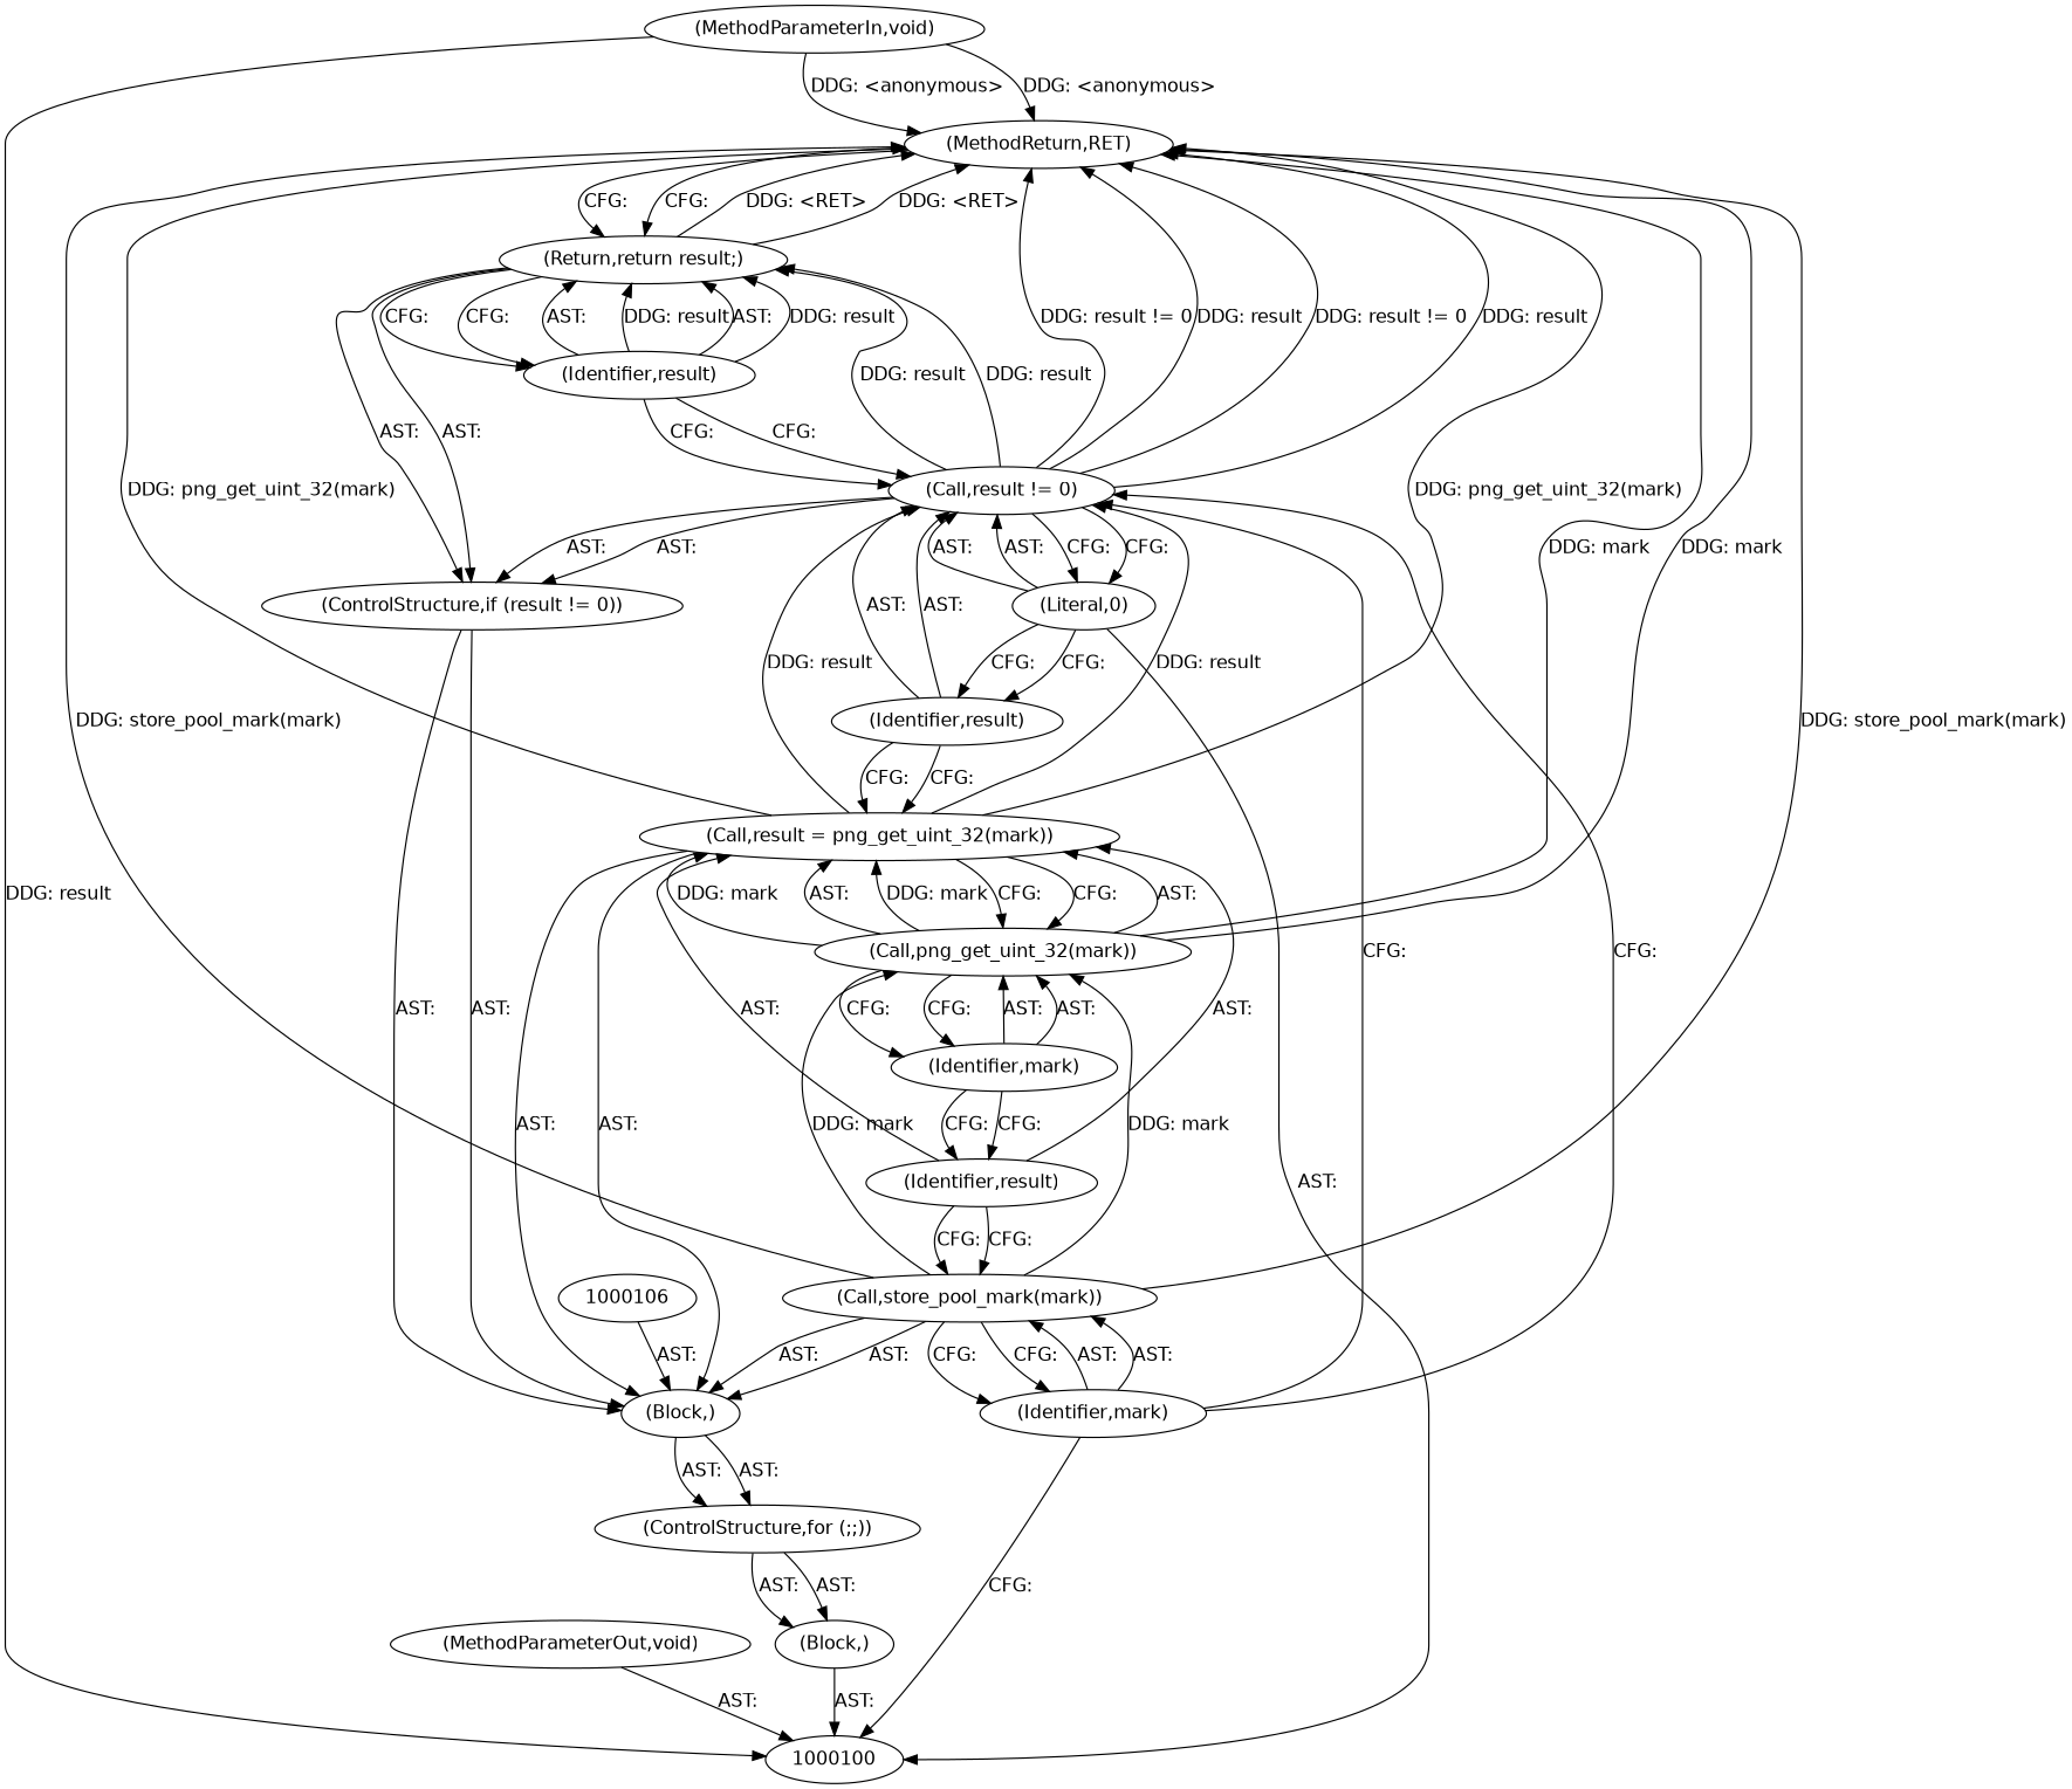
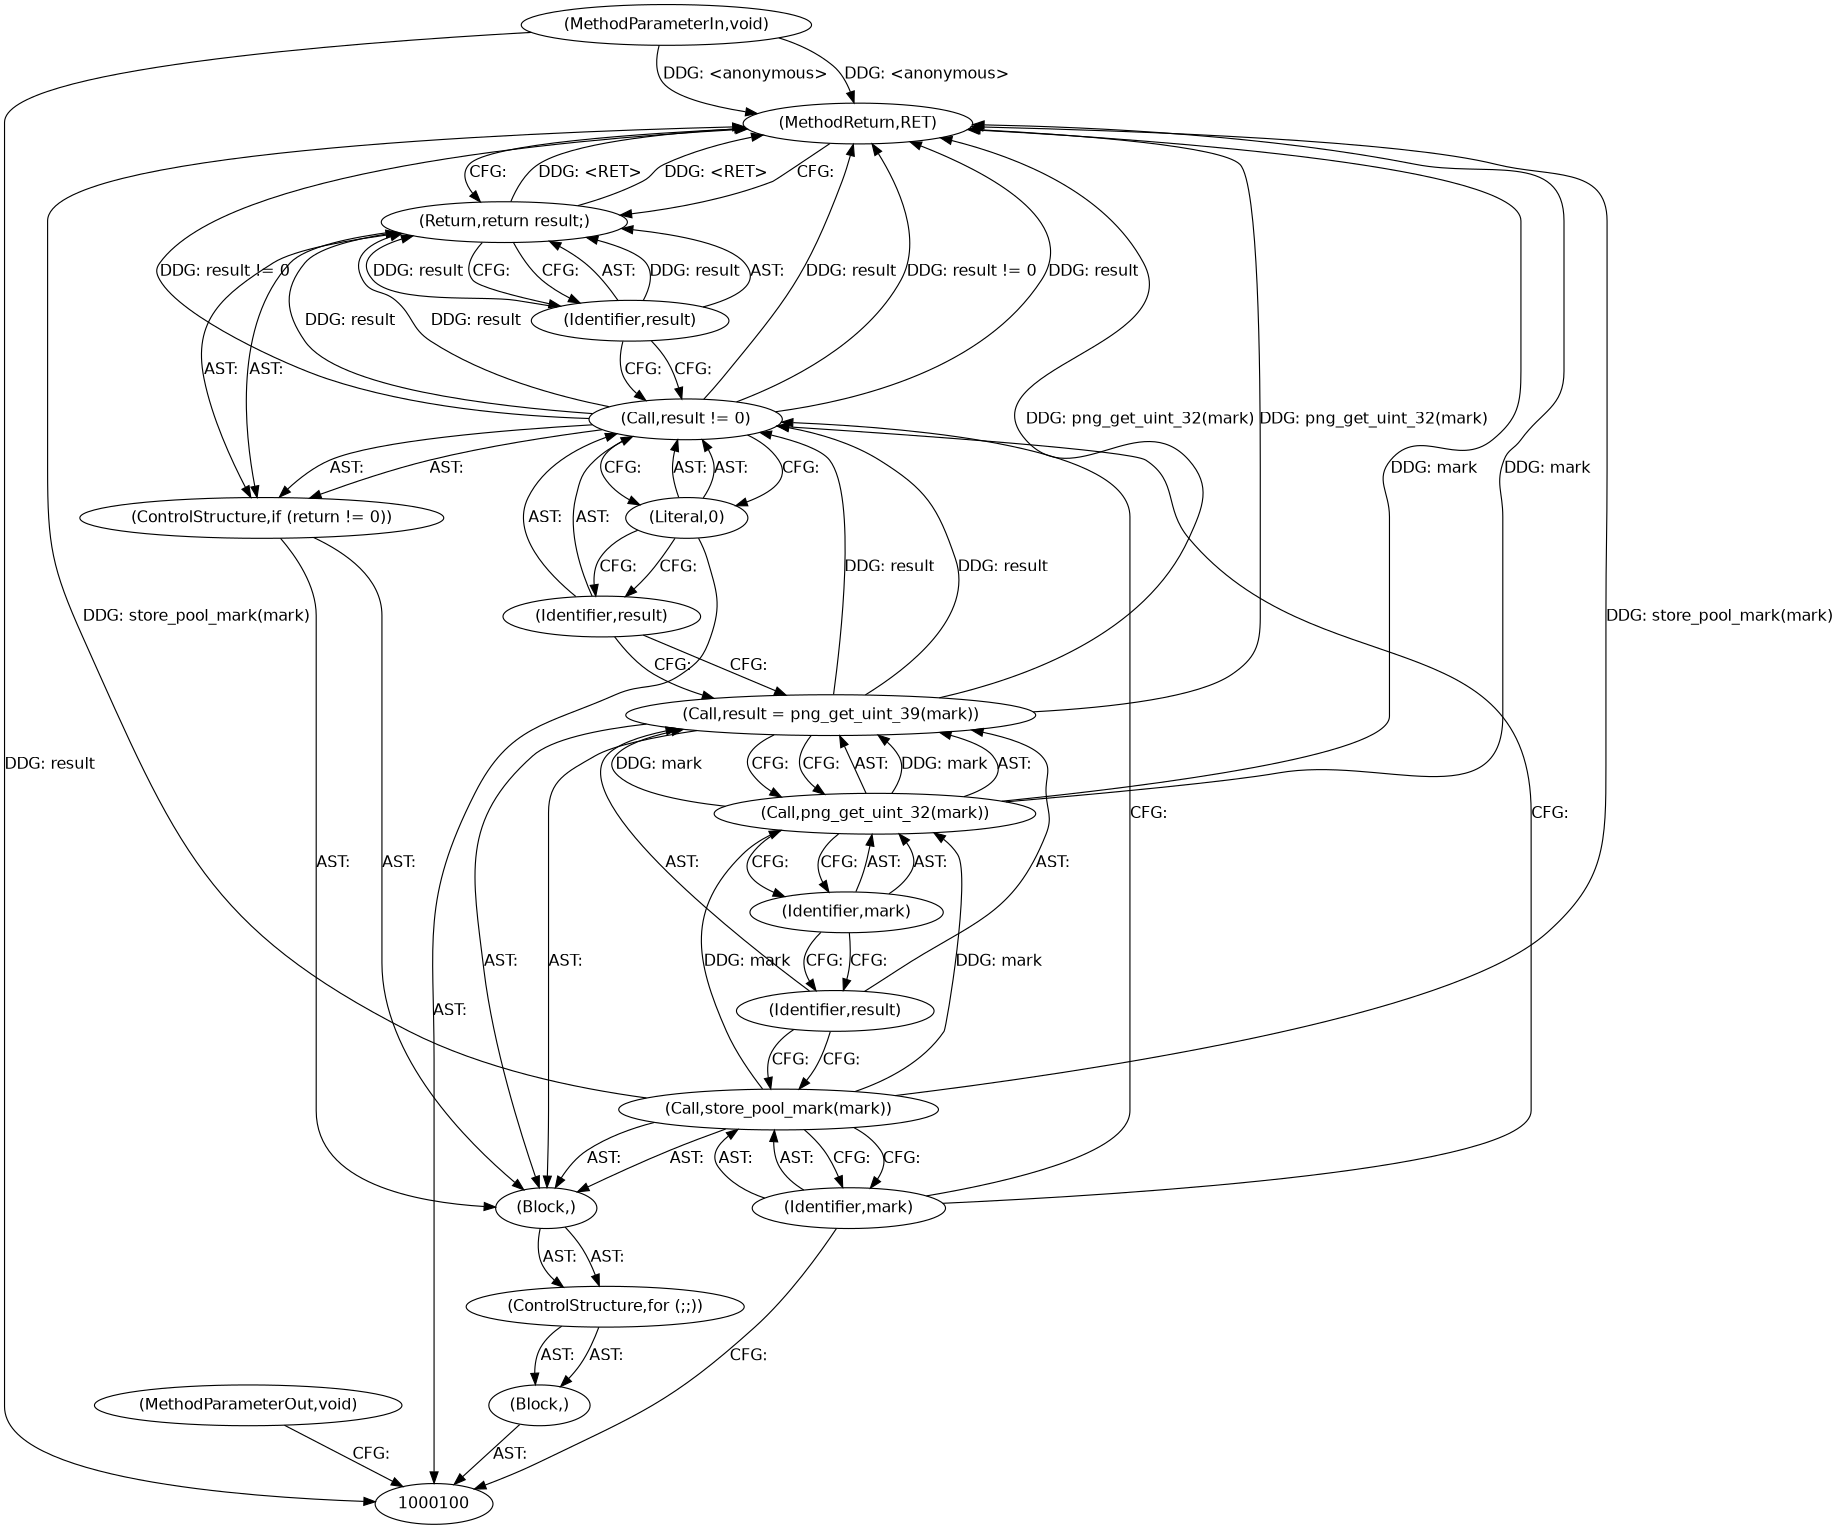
  digraph {
    fontname="DejaVu Sans"
    node [fontname="DejaVu Sans"]
    edge [fontname="DejaVu Sans"]
    n1 [label="(MethodReturn,RET)"]
    n2 [label="(Return,return result;)"]
-   n3 [label="(ControlStructure,if (result != 0))"]
+   n3 [label="(ControlStructure,if (return != 0))"]
    n4 [label="(Identifier,result)"]
    n5 [label="(MethodParameterIn,void)"]
    1000100
    n7 [label="(MethodParameterOut,void)"]
    n8 [label="(Call,png_get_uint_32(mark))"]
    n9 [label="(Identifier,mark)"]
-   n10 [label="(Call,result = png_get_uint_32(mark))"]
+   n10 [label="(Call,result = png_get_uint_39(mark))"]
    n11 [label="(Identifier,result)"]
    n12 [label="(Call,result != 0)"]
    n13 [label="(Block,)"]
    n14 [label="(Call,store_pool_mark(mark))"]
    n15 [label="(Literal,0)"]
    n16 [label="(ControlStructure,for (;;))"]
    n17 [label="(Identifier,mark)"]
    n18 [label="(Identifier,result)"]
    n19 [label="(Block,)"]
-   1000106
    n1 -> n2 [label="CFG: "]
    n1 -> n2 [label="CFG: "]
    n2 -> n1 [label="DDG: <RET>"]
    n2 -> n1 [label="DDG: <RET>"]
    n2 -> n3 [label="AST: "]
    n2 -> n3 [label="AST: "]
    n2 -> n4 [label="CFG: "]
    n2 -> n4 [label="CFG: "]
    n3 -> n13 [label="AST: "]
    n3 -> n13 [label="AST: "]
    n4 -> n2 [label="AST: "]
    n4 -> n2 [label="DDG: result"]
    n4 -> n2 [label="AST: "]
    n4 -> n2 [label="DDG: result"]
    n4 -> n12 [label="CFG: "]
    n4 -> n12 [label="CFG: "]
    n5 -> n1 [label="DDG: <anonymous>"]
    n5 -> n1 [label="DDG: <anonymous>"]
    n5 -> 1000100 [label="DDG: result"]
-   n7 -> 1000100 [label="AST: "]
+   n7 -> 1000100 [label="CFG: "]
    n8 -> n1 [label="DDG: mark"]
    n8 -> n1 [label="DDG: mark"]
    n8 -> n9 [label="CFG: "]
    n8 -> n9 [label="CFG: "]
    n8 -> n10 [label="AST: "]
    n8 -> n10 [label="DDG: mark"]
    n8 -> n10 [label="AST: "]
    n8 -> n10 [label="DDG: mark"]
    n9 -> n8 [label="AST: "]
    n9 -> n8 [label="AST: "]
    n9 -> n11 [label="CFG: "]
    n9 -> n11 [label="CFG: "]
    n10 -> n1 [label="DDG: png_get_uint_32(mark)"]
    n10 -> n1 [label="DDG: png_get_uint_32(mark)"]
    n10 -> n8 [label="CFG: "]
    n10 -> n8 [label="CFG: "]
    n10 -> n12 [label="DDG: result"]
    n10 -> n12 [label="DDG: result"]
    n10 -> n13 [label="AST: "]
    n10 -> n13 [label="AST: "]
    n11 -> n10 [label="AST: "]
    n11 -> n10 [label="AST: "]
    n11 -> n14 [label="CFG: "]
    n11 -> n14 [label="CFG: "]
    n12 -> n1 [label="DDG: result != 0"]
    n12 -> n1 [label="DDG: result"]
    n12 -> n1 [label="DDG: result != 0"]
    n12 -> n1 [label="DDG: result"]
    n12 -> n2 [label="DDG: result"]
    n12 -> n2 [label="DDG: result"]
    n12 -> n3 [label="AST: "]
    n12 -> n3 [label="AST: "]
    n12 -> n15 [label="CFG: "]
    n12 -> n15 [label="CFG: "]
    n13 -> n16 [label="AST: "]
    n13 -> n16 [label="AST: "]
    n14 -> n1 [label="DDG: store_pool_mark(mark)"]
    n14 -> n1 [label="DDG: store_pool_mark(mark)"]
    n14 -> n8 [label="DDG: mark"]
    n14 -> n8 [label="DDG: mark"]
    n14 -> n13 [label="AST: "]
    n14 -> n13 [label="AST: "]
    n14 -> n17 [label="CFG: "]
    n14 -> n17 [label="CFG: "]
    n15 -> 1000100 [label="AST: "]
    n15 -> n12 [label="AST: "]
    n15 -> n12 [label="AST: "]
    n15 -> n18 [label="CFG: "]
    n15 -> n18 [label="CFG: "]
    n16 -> n19 [label="AST: "]
    n16 -> n19 [label="AST: "]
    n17 -> 1000100 [label="CFG: "]
    n17 -> n12 [label="CFG: "]
    n17 -> n12 [label="CFG: "]
    n17 -> n14 [label="AST: "]
    n17 -> n14 [label="AST: "]
    n18 -> n10 [label="CFG: "]
    n18 -> n10 [label="CFG: "]
    n18 -> n12 [label="AST: "]
    n18 -> n12 [label="AST: "]
    n19 -> 1000100 [label="AST: "]
-   1000106 -> n13 [label="AST: "]
  }
